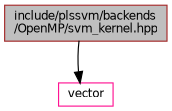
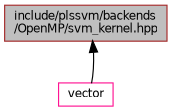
  digraph {
    node [fontname=Helvetica fontsize=10 shape=record style=filled]
    n1 [color=brown fillcolor=grey75 fontcolor=black height=0.2 label="include/plssvm/backends\l/OpenMP/svm_kernel.hpp" width=0.4]
    n2 [color=deeppink fillcolor=white height=0.2 label=vector width=0.4]
-   n1 -> n2 [color=black fontname=Helvetica fontsize=10 labelfontname=Helvetica labelfontsize=10 style=solid]
+   n2 -> n1 [color=black fontname=Helvetica fontsize=10 labelfontname=Helvetica labelfontsize=10 style=solid]
  }
